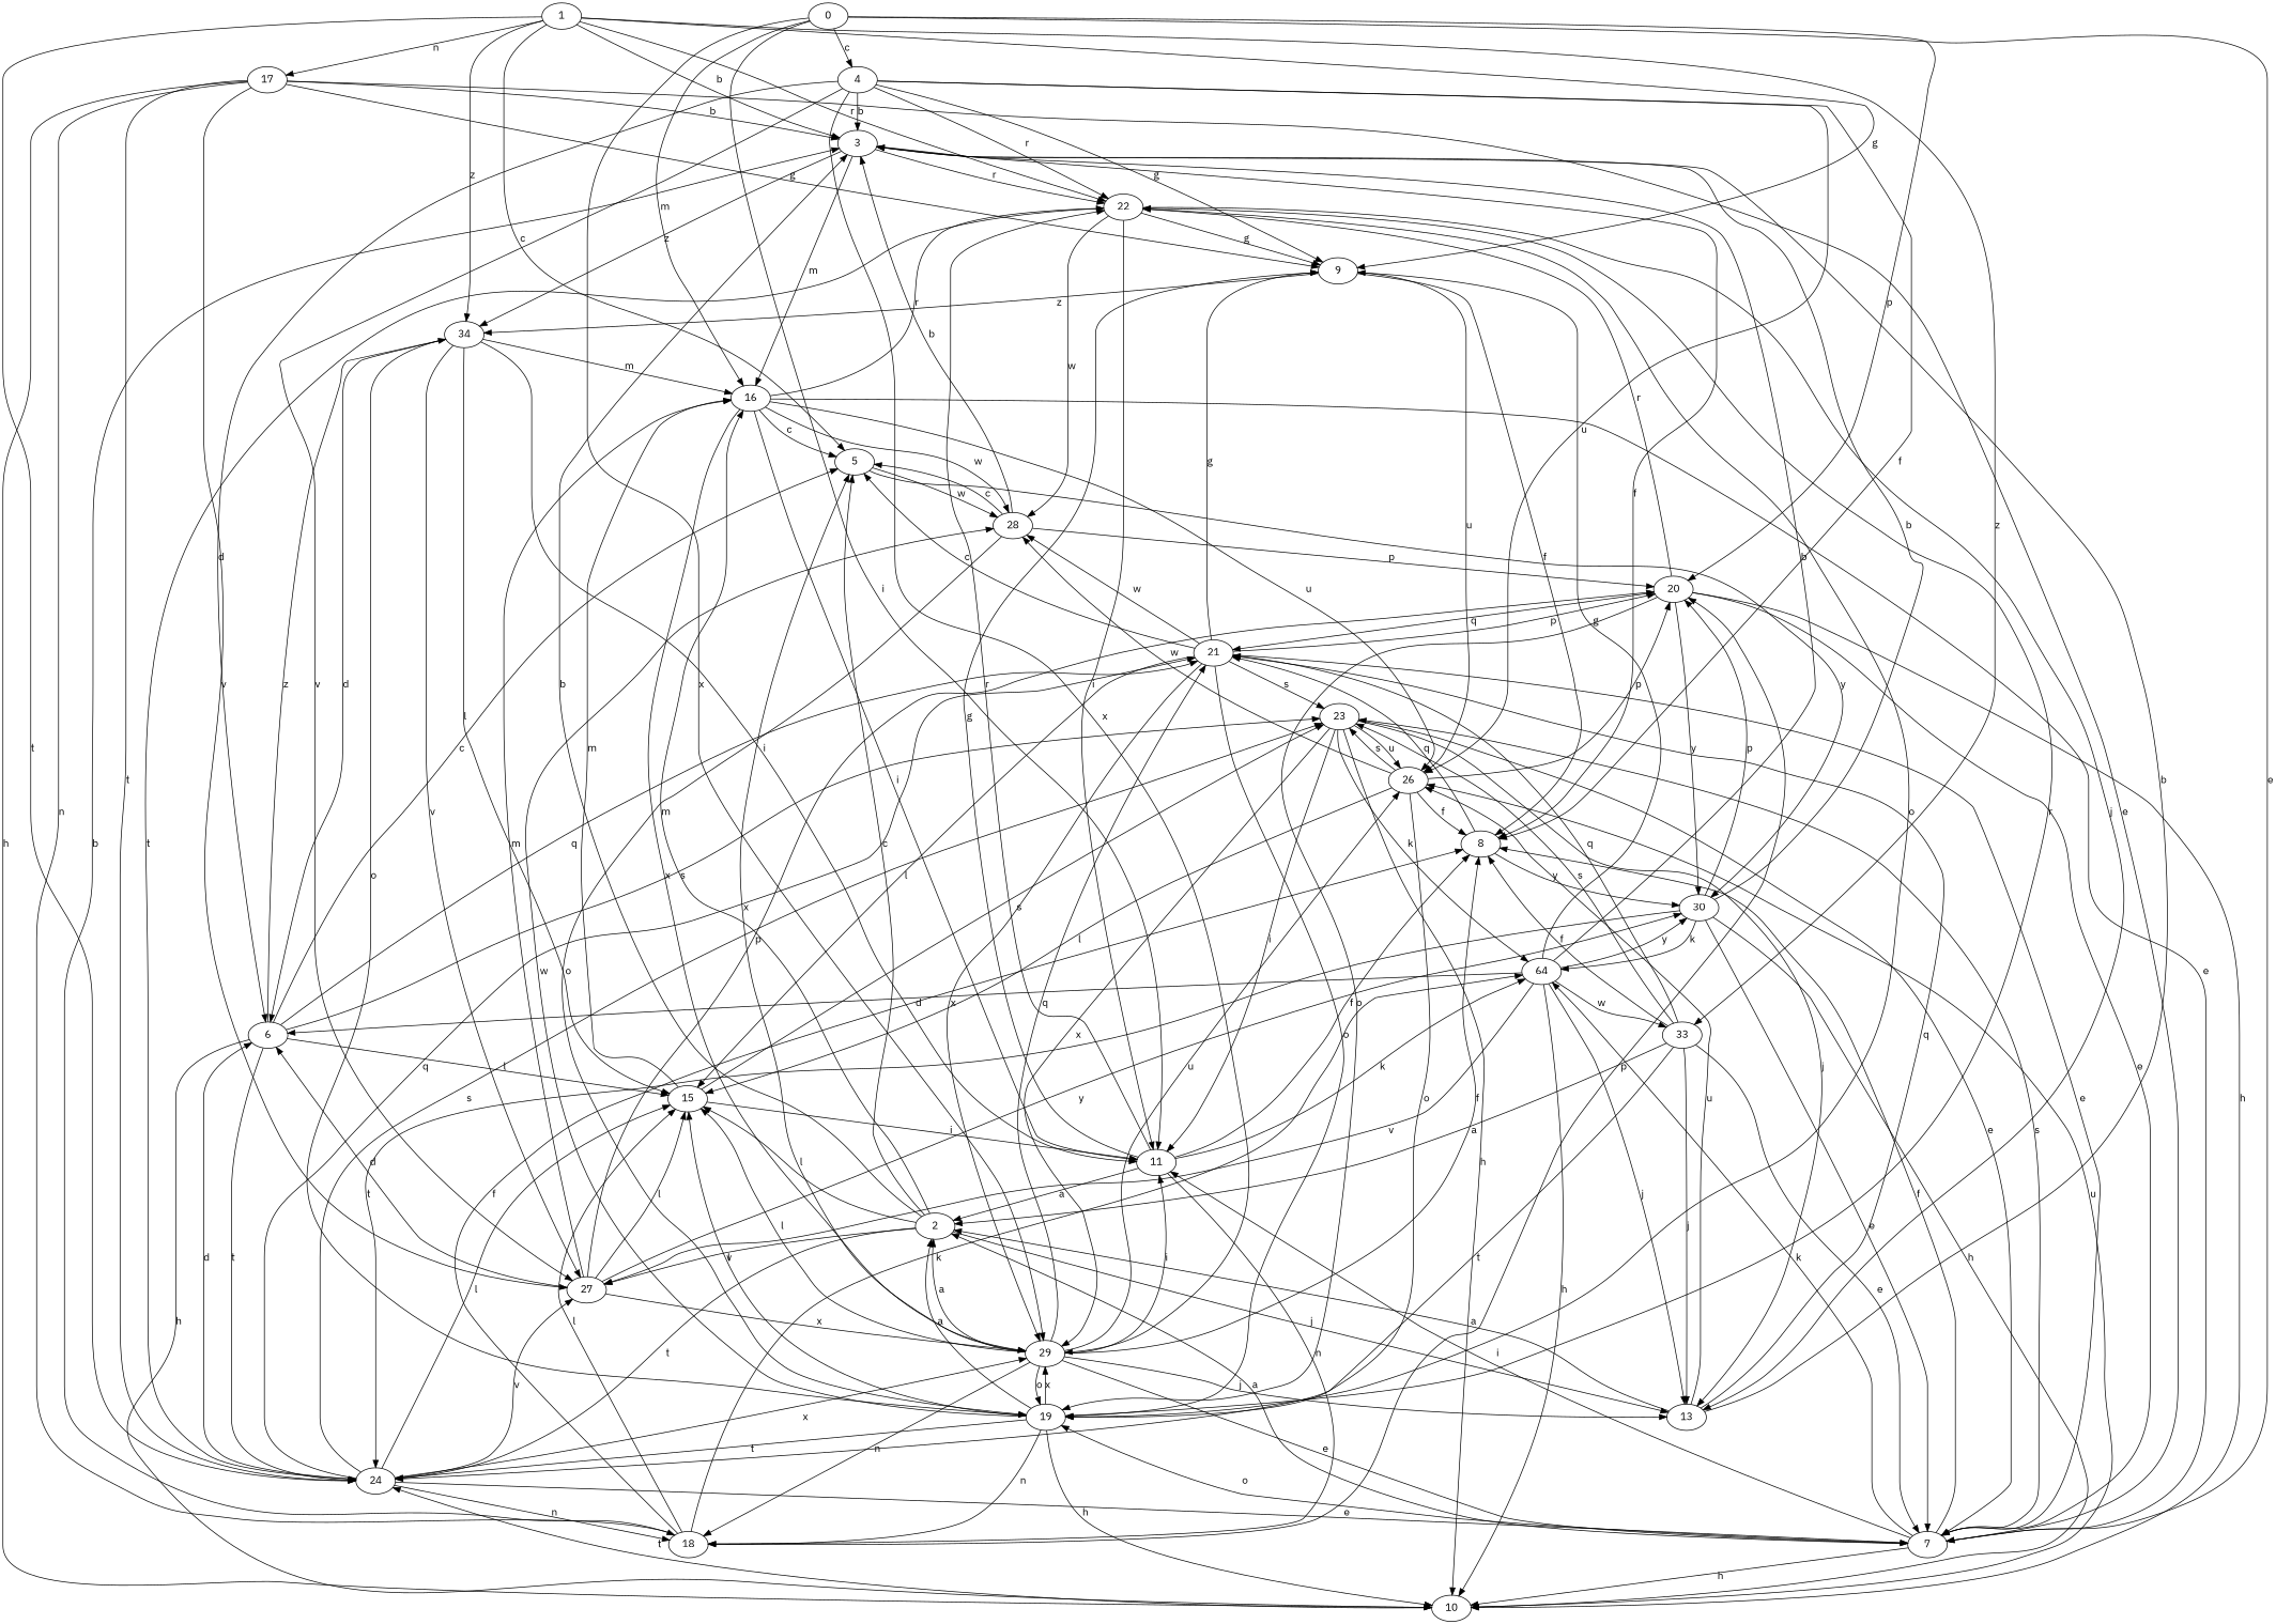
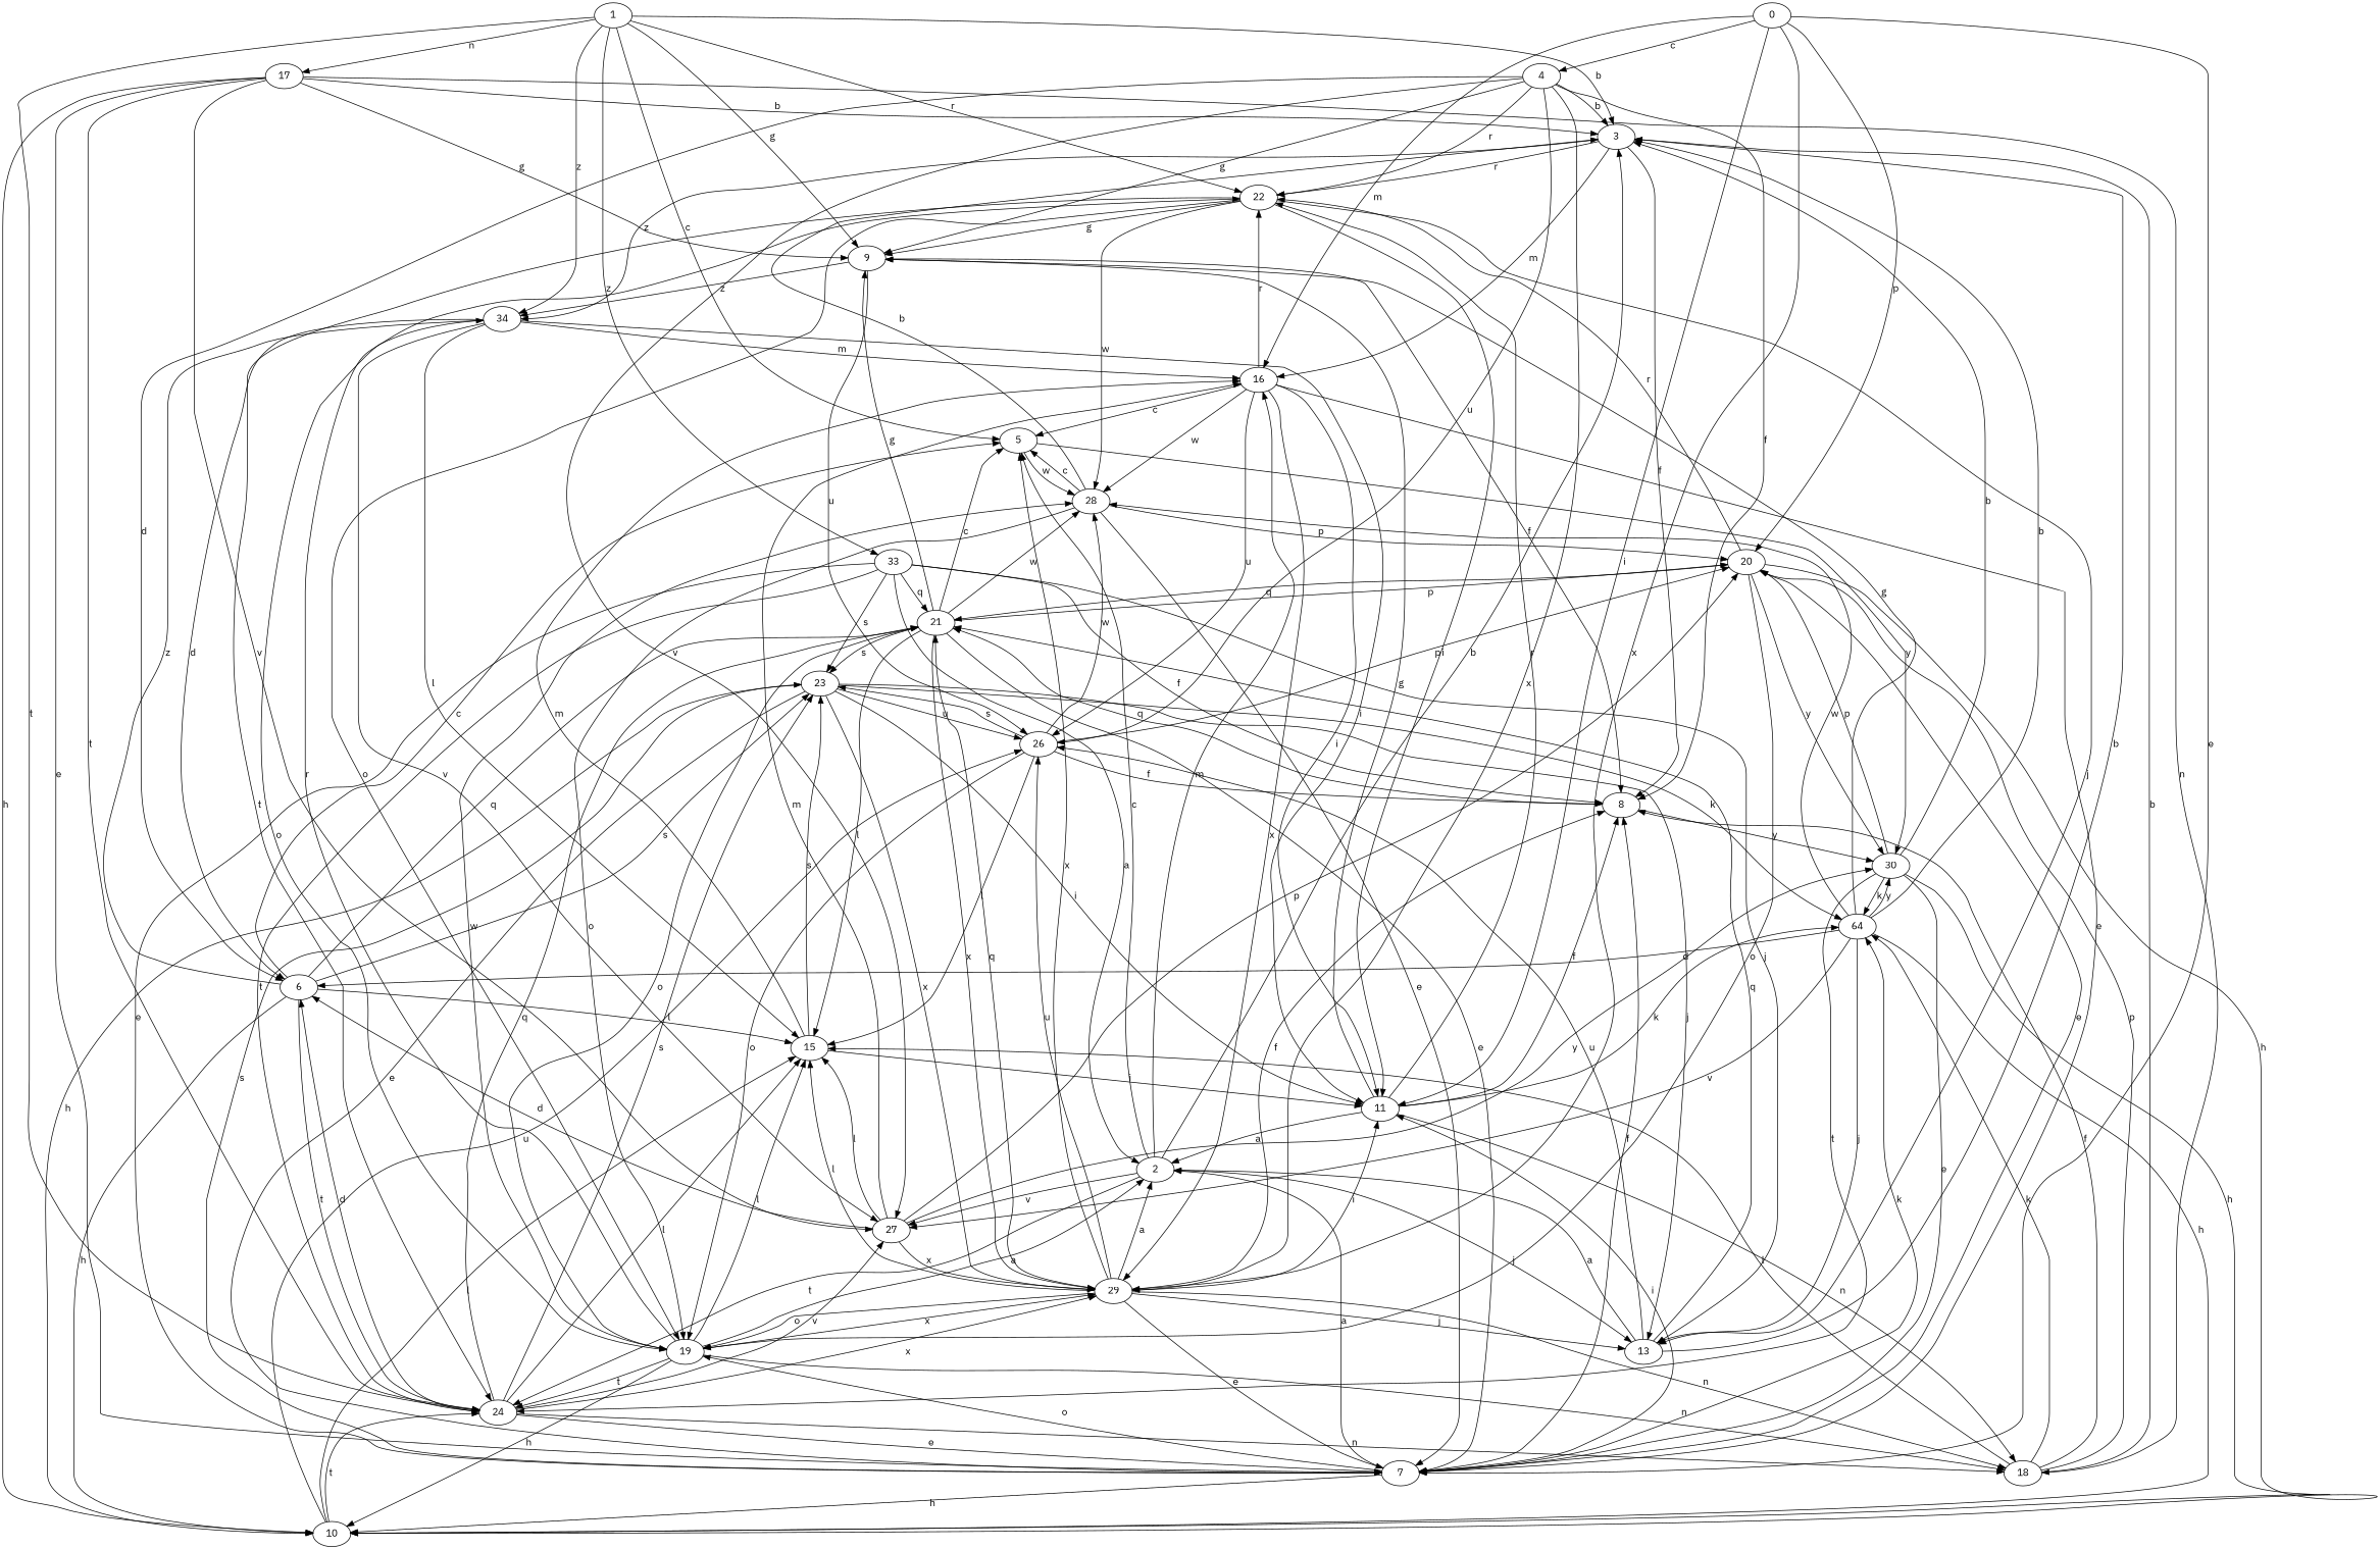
  strict digraph {
    fontname="IBM Plex Sans"
    node [fontname="IBM Plex Sans"]
    edge [fontname="IBM Plex Sans"]
    1
    3
    5
    9
    17
    22
    24
    33
    34
    16
    8
    28
    30
    26
    27
    10
    7
    18
    13
    19
    11
    15
    6
    29
    21
    23
    2
    20
    4
    n30 [label=64]
    0
    1 -> 3 [label=b]
    1 -> 5 [label=c]
    1 -> 9 [label=g]
    1 -> 17 [label=n]
    1 -> 22 [label=r]
    1 -> 24 [label=t]
    1 -> 33 [label=z]
    1 -> 34 [label=z]
    3 -> 22 [label=r]
    3 -> 34 [label=z]
    3 -> 16 [label=m]
    3 -> 8 [label=f]
    5 -> 28 [label=w]
    5 -> 30 [label=y]
    9 -> 34 [label=z]
    9 -> 8 [label=f]
    9 -> 26 [label=u]
    17 -> 3 [label=b]
    17 -> 9 [label=g]
    17 -> 24 [label=t]
    17 -> 27 [label=v]
    17 -> 10 [label=h]
    17 -> 7 [label=e]
    17 -> 18 [label=n]
    22 -> 9 [label=g]
    22 -> 24 [label=t]
    22 -> 28 [label=w]
    22 -> 13 [label=j]
    22 -> 19 [label=o]
    22 -> 11 [label=i]
    24 -> 27 [label=v]
    24 -> 7 [label=e]
    24 -> 18 [label=n]
    24 -> 15 [label=l]
    24 -> 6 [label=d]
    24 -> 29 [label=x]
    24 -> 21 [label=q]
    24 -> 23 [label=s]
    33 -> 24 [label=t]
    33 -> 8 [label=f]
    33 -> 7 [label=e]
    33 -> 13 [label=j]
    33 -> 21 [label=q]
    33 -> 23 [label=s]
    33 -> 2 [label=a]
    34 -> 16 [label=m]
    34 -> 27 [label=v]
    34 -> 19 [label=o]
    34 -> 11 [label=i]
    34 -> 15 [label=l]
    34 -> 6 [label=d]
    16 -> 5 [label=c]
    16 -> 22 [label=r]
    16 -> 28 [label=w]
    16 -> 26 [label=u]
    16 -> 7 [label=e]
    16 -> 11 [label=i]
    16 -> 29 [label=x]
    8 -> 30 [label=y]
    8 -> 21 [label=q]
    28 -> 3 [label=b]
    28 -> 5 [label=c]
+   28 -> 7 [label=e]
    28 -> 19 [label=o]
    28 -> 20 [label=p]
    30 -> 3 [label=b]
    30 -> 24 [label=t]
    30 -> 10 [label=h]
    30 -> 7 [label=e]
    30 -> 20 [label=p]
    30 -> n30 [label=k]
    26 -> 8 [label=f]
    26 -> 28 [label=w]
    26 -> 19 [label=o]
    26 -> 15 [label=l]
    26 -> 23 [label=s]
    26 -> 20 [label=p]
    27 -> 16 [label=m]
    27 -> 30 [label=y]
    27 -> 15 [label=l]
    27 -> 6 [label=d]
    27 -> 29 [label=x]
    27 -> 20 [label=p]
    10 -> 24 [label=t]
    10 -> 26 [label=u]
    7 -> 8 [label=f]
    7 -> 10 [label=h]
    7 -> 19 [label=o]
    7 -> 11 [label=i]
    7 -> 23 [label=s]
    7 -> 2 [label=a]
    7 -> n30 [label=k]
    18 -> 3 [label=b]
    18 -> 8 [label=f]
    18 -> 15 [label=l]
    18 -> 20 [label=p]
    18 -> n30 [label=k]
    13 -> 3 [label=b]
    13 -> 26 [label=u]
    13 -> 21 [label=q]
    13 -> 2 [label=a]
    19 -> 22 [label=r]
    19 -> 24 [label=t]
    19 -> 28 [label=w]
    19 -> 10 [label=h]
    19 -> 18 [label=n]
    19 -> 15 [label=l]
    19 -> 29 [label=x]
    19 -> 2 [label=a]
    11 -> 9 [label=g]
    11 -> 22 [label=r]
    11 -> 8 [label=f]
    11 -> 18 [label=n]
    11 -> 2 [label=a]
    11 -> n30 [label=k]
    15 -> 16 [label=m]
    15 -> 11 [label=i]
    15 -> 23 [label=s]
    6 -> 5 [label=c]
    6 -> 24 [label=t]
    6 -> 34 [label=z]
    6 -> 10 [label=h]
    6 -> 15 [label=l]
    6 -> 21 [label=q]
    6 -> 23 [label=s]
    29 -> 5 [label=x]
    29 -> 8 [label=f]
    29 -> 26 [label=u]
    29 -> 7 [label=e]
    29 -> 18 [label=n]
    29 -> 13 [label=j]
    29 -> 19 [label=o]
    29 -> 11 [label=i]
    29 -> 15 [label=l]
    29 -> 21 [label=q]
    29 -> 2 [label=a]
    21 -> 5 [label=c]
    21 -> 9 [label=g]
    21 -> 28 [label=w]
    21 -> 7 [label=e]
    21 -> 19 [label=o]
    21 -> 15 [label=l]
    21 -> 29 [label=x]
    21 -> 23 [label=s]
    21 -> 20 [label=p]
    23 -> 26 [label=u]
    23 -> 10 [label=h]
    23 -> 7 [label=e]
    23 -> 13 [label=j]
    23 -> 11 [label=i]
    23 -> 29 [label=x]
    23 -> n30 [label=k]
    2 -> 3 [label=b]
    2 -> 5 [label=c]
    2 -> 24 [label=t]
    2 -> 16 [label=m]
    2 -> 27 [label=v]
    2 -> 13 [label=j]
-   2 -> 15 [label=l]
+   10 -> 15 [label=l]
    20 -> 22 [label=r]
    20 -> 30 [label=y]
    20 -> 10 [label=h]
    20 -> 7 [label=e]
    20 -> 19 [label=o]
    20 -> 21 [label=q]
    4 -> 3 [label=b]
    4 -> 9 [label=g]
    4 -> 22 [label=r]
    4 -> 8 [label=f]
    4 -> 26 [label=u]
    4 -> 27 [label=v]
    4 -> 6 [label=d]
    4 -> 29 [label=x]
    n30 -> 3 [label=b]
    n30 -> 9 [label=g]
-   n30 -> 33 [label=w]
+   n30 -> 28 [label=w]
    n30 -> 30 [label=y]
    n30 -> 27 [label=v]
    n30 -> 10 [label=h]
    n30 -> 13 [label=j]
    n30 -> 6 [label=d]
    0 -> 16 [label=m]
    0 -> 7 [label=e]
    0 -> 11 [label=i]
    0 -> 29 [label=x]
    0 -> 20 [label=p]
    0 -> 4 [label=c]
  }
